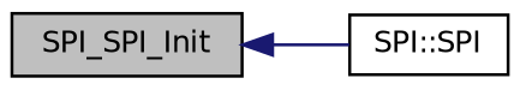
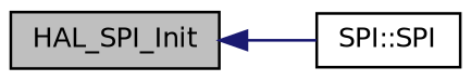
  digraph {
    rankdir=LR
    node [color=black fontname=Helvetica fontsize=10 shape=record style=filled]
-   n1 [fillcolor=grey75 fontcolor=black height=0.2 label=SPI_SPI_Init width=0.4]
+   n1 [fillcolor=grey75 fontcolor=black height=0.2 label=HAL_SPI_Init width=0.4]
    n2 [fillcolor=white height=0.2 label="SPI::SPI" width=0.4]
    n1 -> n2 [color=midnightblue dir=back fontname=Helvetica fontsize=10 labelfontname=Helvetica labelfontsize=10 style=solid]
  }
